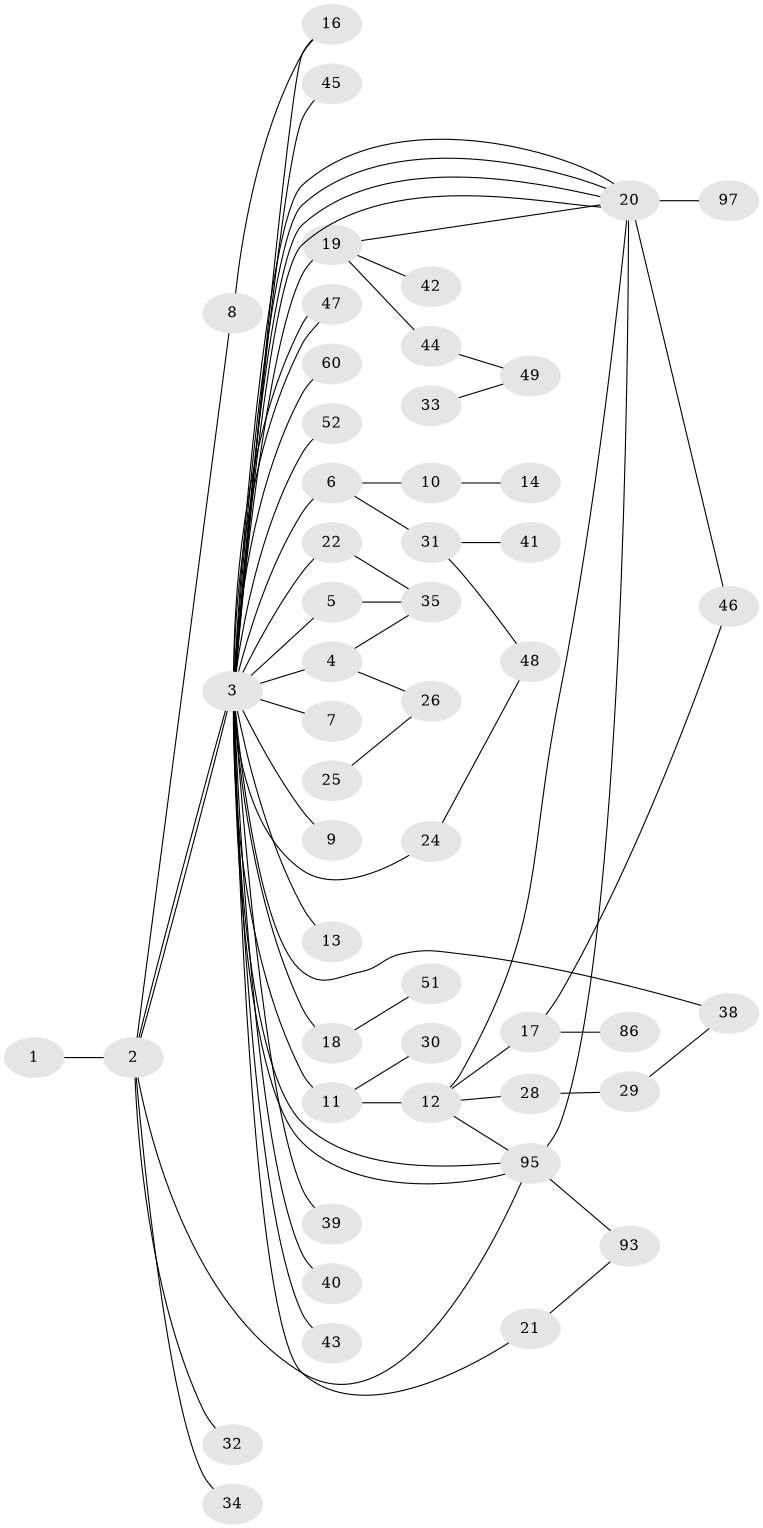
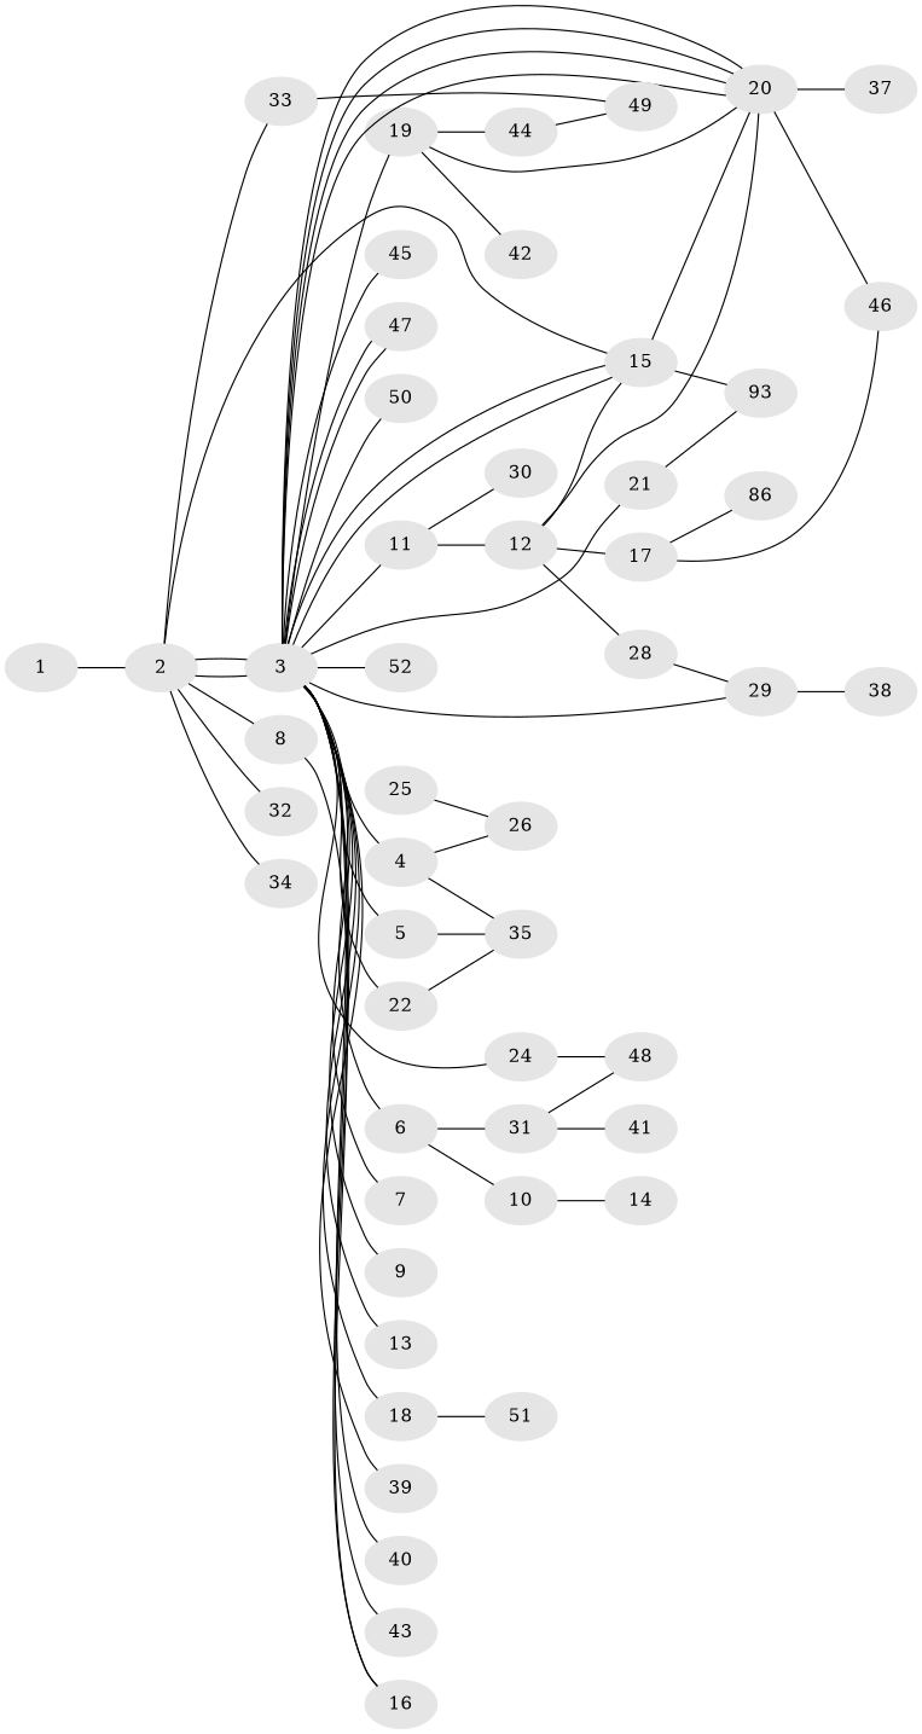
  graph {
    rankdir=LR
    node [color=gray90 style=filled]
    1
    2
    3
    8
-   15 [label=95]
+   15
    32
    33
    34
    4
    5
    6
    7
    9
    11
    13
    16
    18
    19
    20
    21
    22
    24
    38
    39
    40
    43
    45
    47
-   50 [label=60]
+   50
    52
    n31 [label=93]
    49
    35
    26
    10
    31
    12
    30
    51
    42
    44
    46
-   37 [label=97]
+   37
    48
    14
    41
    17
    28
    n49 [label=86]
    29
    25
    1 -- 2
    2 -- 3
    2 -- 3
    2 -- 8
    2 -- 15
    2 -- 32
+   2 -- 33
    2 -- 34
    3 -- 15
    3 -- 15
    3 -- 4
    3 -- 5
    3 -- 6
    3 -- 7
    3 -- 9
    3 -- 11
    3 -- 13
    3 -- 16
    3 -- 18
    3 -- 19
    3 -- 20
    3 -- 20
    3 -- 20
    3 -- 20
    3 -- 21
    3 -- 22
    3 -- 24
-   3 -- 38
+   3 -- 29
    3 -- 39
    3 -- 40
    3 -- 43
    3 -- 45
    3 -- 47
    3 -- 47
    3 -- 50
    3 -- 52
    8 -- 16
    15 -- 20
    15 -- n31
    33 -- 49
    4 -- 35
    4 -- 26
    5 -- 35
    6 -- 10
    6 -- 31
    11 -- 12
    11 -- 30
    18 -- 51
    19 -- 20
    19 -- 42
    19 -- 44
    20 -- 46
    20 -- 37
    21 -- n31
    22 -- 35
    24 -- 48
    10 -- 14
    31 -- 48
    31 -- 41
    12 -- 15
    12 -- 20
    12 -- 17
    12 -- 28
    44 -- 49
    17 -- 46
    17 -- n49
    28 -- 29
    29 -- 38
    25 -- 26
  }
